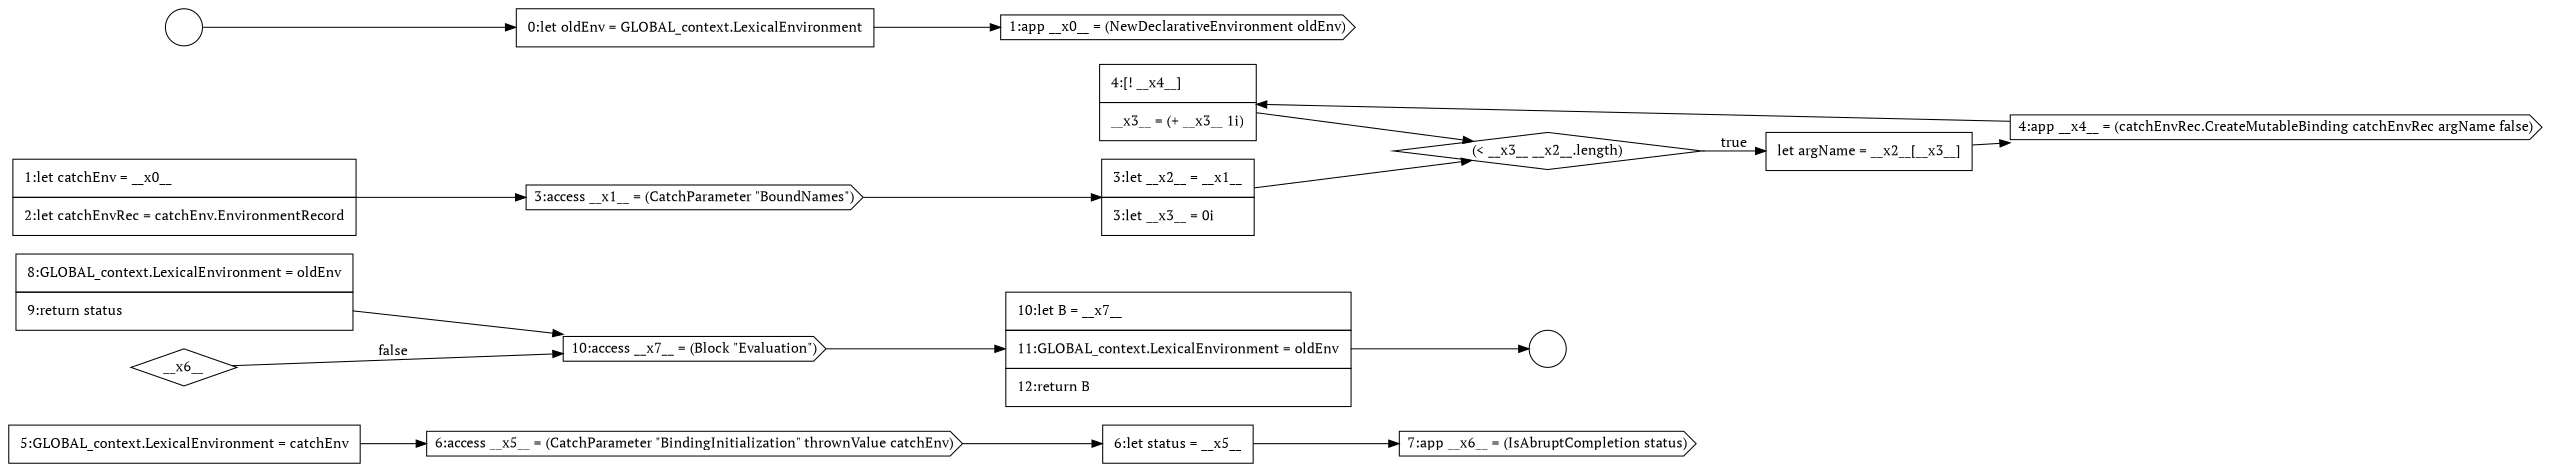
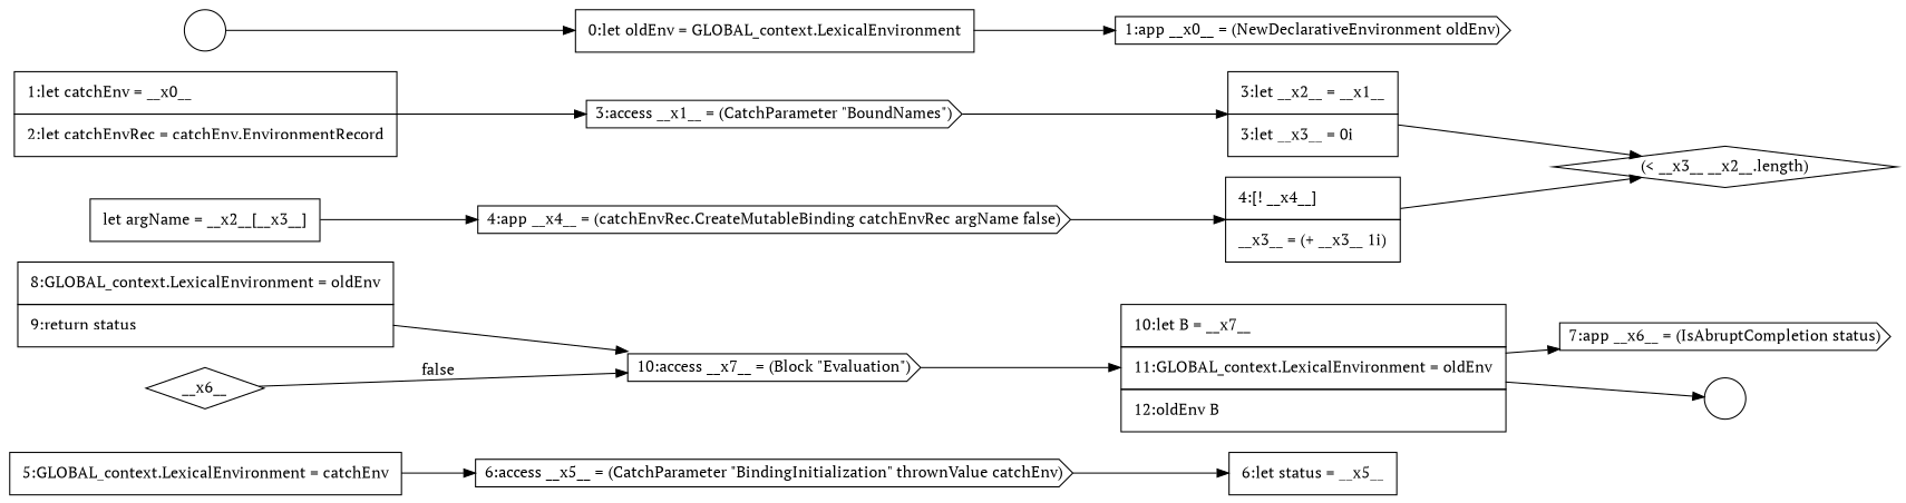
  digraph {
    fontname="PT Serif"
    rankdir=LR
    node [color=black fillcolor=white fontname="PT Serif" shape=none style=filled]
    edge [color=black fontname="PT Serif"]
    n1 [label=<<font color="black">6:access __x5__ = (CatchParameter &quot;BindingInitialization&quot; thrownValue catchEnv)</font>> shape=cds]
    n2 [label=<<font color="black">     <table border="0" cellborder="1" cellspacing="0" cellpadding="10">       <tr><td align="left">6:let status = __x5__</td></tr>     </table>   </font>> margin=0]
    n3 [label=<<font color="black">7:app __x6__ = (IsAbruptCompletion status)</font>> shape=cds]
    n4 [label=<<font color="black">     <table border="0" cellborder="1" cellspacing="0" cellpadding="10">       <tr><td align="left">8:GLOBAL_context.LexicalEnvironment = oldEnv</td></tr>       <tr><td align="left">9:return status</td></tr>     </table>   </font>> margin=0]
    n5 [label=<<font color="black">10:access __x7__ = (Block &quot;Evaluation&quot;)</font>> shape=cds]
-   n6 [label=<<font color="black">     <table border="0" cellborder="1" cellspacing="0" cellpadding="10">       <tr><td align="left">10:let B = __x7__</td></tr>       <tr><td align="left">11:GLOBAL_context.LexicalEnvironment = oldEnv</td></tr>       <tr><td align="left">12:return B</td></tr>     </table>   </font>> margin=0]
+   n6 [label=<<font color="black">     <table border="0" cellborder="1" cellspacing="0" cellpadding="10">       <tr><td align="left">10:let B = __x7__</td></tr>       <tr><td align="left">11:GLOBAL_context.LexicalEnvironment = oldEnv</td></tr>       <tr><td align="left">12:oldEnv B</td></tr>     </table>   </font>> margin=0]
    n7 [label=<<font color="black">     <table border="0" cellborder="1" cellspacing="0" cellpadding="10">       <tr><td align="left">5:GLOBAL_context.LexicalEnvironment = catchEnv</td></tr>     </table>   </font>> margin=0]
    n8 [label=<<font color="black">__x6__</font>> shape=diamond]
    n9 [label=<<font color="black">     <table border="0" cellborder="1" cellspacing="0" cellpadding="10">       <tr><td align="left">4:[! __x4__]</td></tr>       <tr><td align="left">__x3__ = (+ __x3__ 1i)</td></tr>     </table>   </font>> margin=0]
    n10 [label=<<font color="black">(&lt; __x3__ __x2__.length)</font>> shape=diamond]
    n11 [label=<<font color="black">     <table border="0" cellborder="1" cellspacing="0" cellpadding="10">       <tr><td align="left">let argName = __x2__[__x3__]</td></tr>     </table>   </font>> margin=0]
    n12 [label=" " shape=circle]
    n13 [label=<<font color="black">4:app __x4__ = (catchEnvRec.CreateMutableBinding catchEnvRec argName false)</font>> shape=cds]
    n14 [label=<<font color="black">     <table border="0" cellborder="1" cellspacing="0" cellpadding="10">       <tr><td align="left">0:let oldEnv = GLOBAL_context.LexicalEnvironment</td></tr>     </table>   </font>> margin=0]
    n15 [label=<<font color="black">1:app __x0__ = (NewDeclarativeEnvironment oldEnv)</font>> shape=cds]
    n16 [label=<<font color="black">     <table border="0" cellborder="1" cellspacing="0" cellpadding="10">       <tr><td align="left">1:let catchEnv = __x0__</td></tr>       <tr><td align="left">2:let catchEnvRec = catchEnv.EnvironmentRecord</td></tr>     </table>   </font>> margin=0]
    n17 [label=<<font color="black">3:access __x1__ = (CatchParameter &quot;BoundNames&quot;)</font>> shape=cds]
    n18 [label=<<font color="black">     <table border="0" cellborder="1" cellspacing="0" cellpadding="10">       <tr><td align="left">3:let __x2__ = __x1__</td></tr>       <tr><td align="left">3:let __x3__ = 0i</td></tr>     </table>   </font>> margin=0]
    n19 [label=" " shape=circle]
    n1 -> n2
-   n2 -> n3
+   n6 -> n3
    n4 -> n5
    n5 -> n6
    n6 -> n12
    n7 -> n1
    n8 -> n5 [label=<<font color="black">false</font>>]
    n9 -> n10
-   n10 -> n11 [label=<<font color="black">true</font>>]
    n11 -> n13
    n13 -> n9
    n14 -> n15
    n16 -> n17
    n17 -> n18
    n18 -> n10
    n19 -> n14
  }
